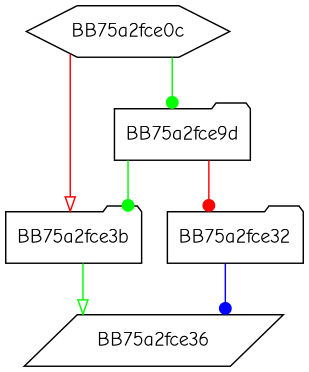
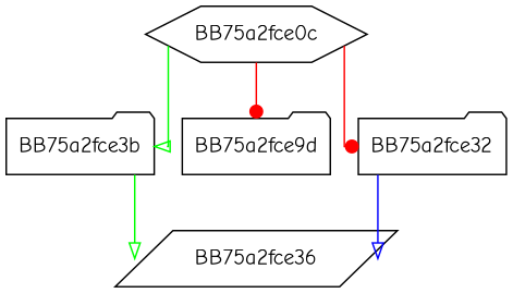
  digraph {
    fontname="Comic Neue"
    splines=ortho
    node [fontname="Comic Neue" shape=folder]
    edge [arrowhead=dot color=green fontname="Comic Neue"]
    BB75a2fce0c [shape=hexagon]
    BB75a2fce3b
    n3 [label=BB75a2fce9d]
    BB75a2fce36 [shape=parallelogram]
    BB75a2fce32
-   BB75a2fce0c -> BB75a2fce3b [arrowhead=onormal color=red]
-   BB75a2fce0c -> n3
+   BB75a2fce0c -> BB75a2fce3b [arrowhead=onormal]
+   BB75a2fce0c -> n3 [color=red]
    BB75a2fce3b -> BB75a2fce36 [arrowhead=onormal]
-   n3 -> BB75a2fce3b
-   n3 -> BB75a2fce32 [color=red]
-   BB75a2fce32 -> BB75a2fce36 [color=blue]
+   BB75a2fce0c -> BB75a2fce32 [color=red]
+   BB75a2fce32 -> BB75a2fce36 [arrowhead=onormal color=blue]
  }
